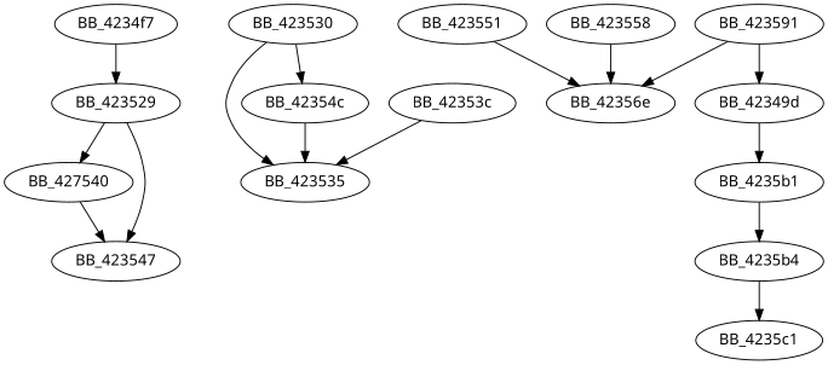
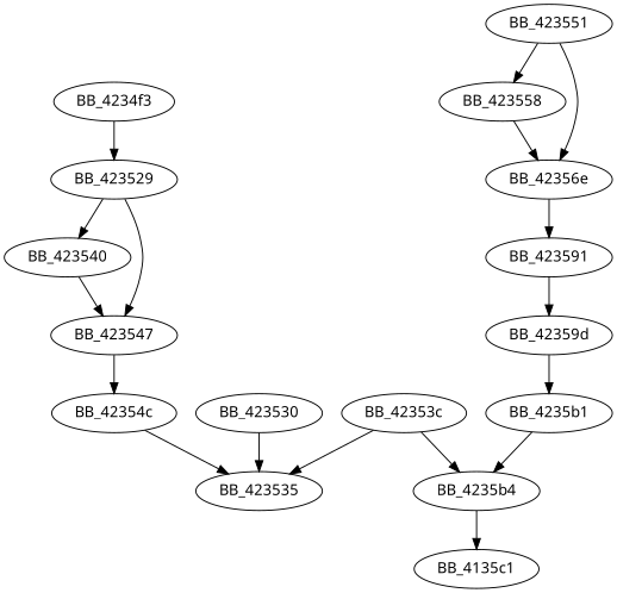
  digraph {
    fontname="Noto Sans"
    node [fontname="Noto Sans"]
    edge [fontname="Noto Sans"]
-   BB_4234f7
+   BB_4234f7 [label=BB_4234f3]
    BB_423529
-   BB_423540 [label=BB_427540]
+   BB_423540
    BB_423547
    BB_423530
    BB_423535
    BB_42354c
    BB_423551
    BB_423558
    BB_42356e
    BB_42353c
    BB_4235b4
-   BB_4235c1
+   BB_4235c1 [label=BB_4135c1]
    BB_423591
-   BB_42359d [label=BB_42349d]
+   BB_42359d
    BB_4235b1
    BB_4234f7 -> BB_423529
    BB_423529 -> BB_423540
    BB_423529 -> BB_423547
    BB_423540 -> BB_423547
-   BB_423530 -> BB_42354c
+   BB_423547 -> BB_42354c
    BB_423530 -> BB_423535
    BB_42354c -> BB_423535
+   BB_423551 -> BB_423558
    BB_423551 -> BB_42356e
    BB_423558 -> BB_42356e
-   BB_423591 -> BB_42356e
+   BB_42356e -> BB_423591
    BB_42353c -> BB_423535
+   BB_42353c -> BB_4235b4
    BB_4235b4 -> BB_4235c1
    BB_423591 -> BB_42359d
    BB_42359d -> BB_4235b1
    BB_4235b1 -> BB_4235b4
  }
